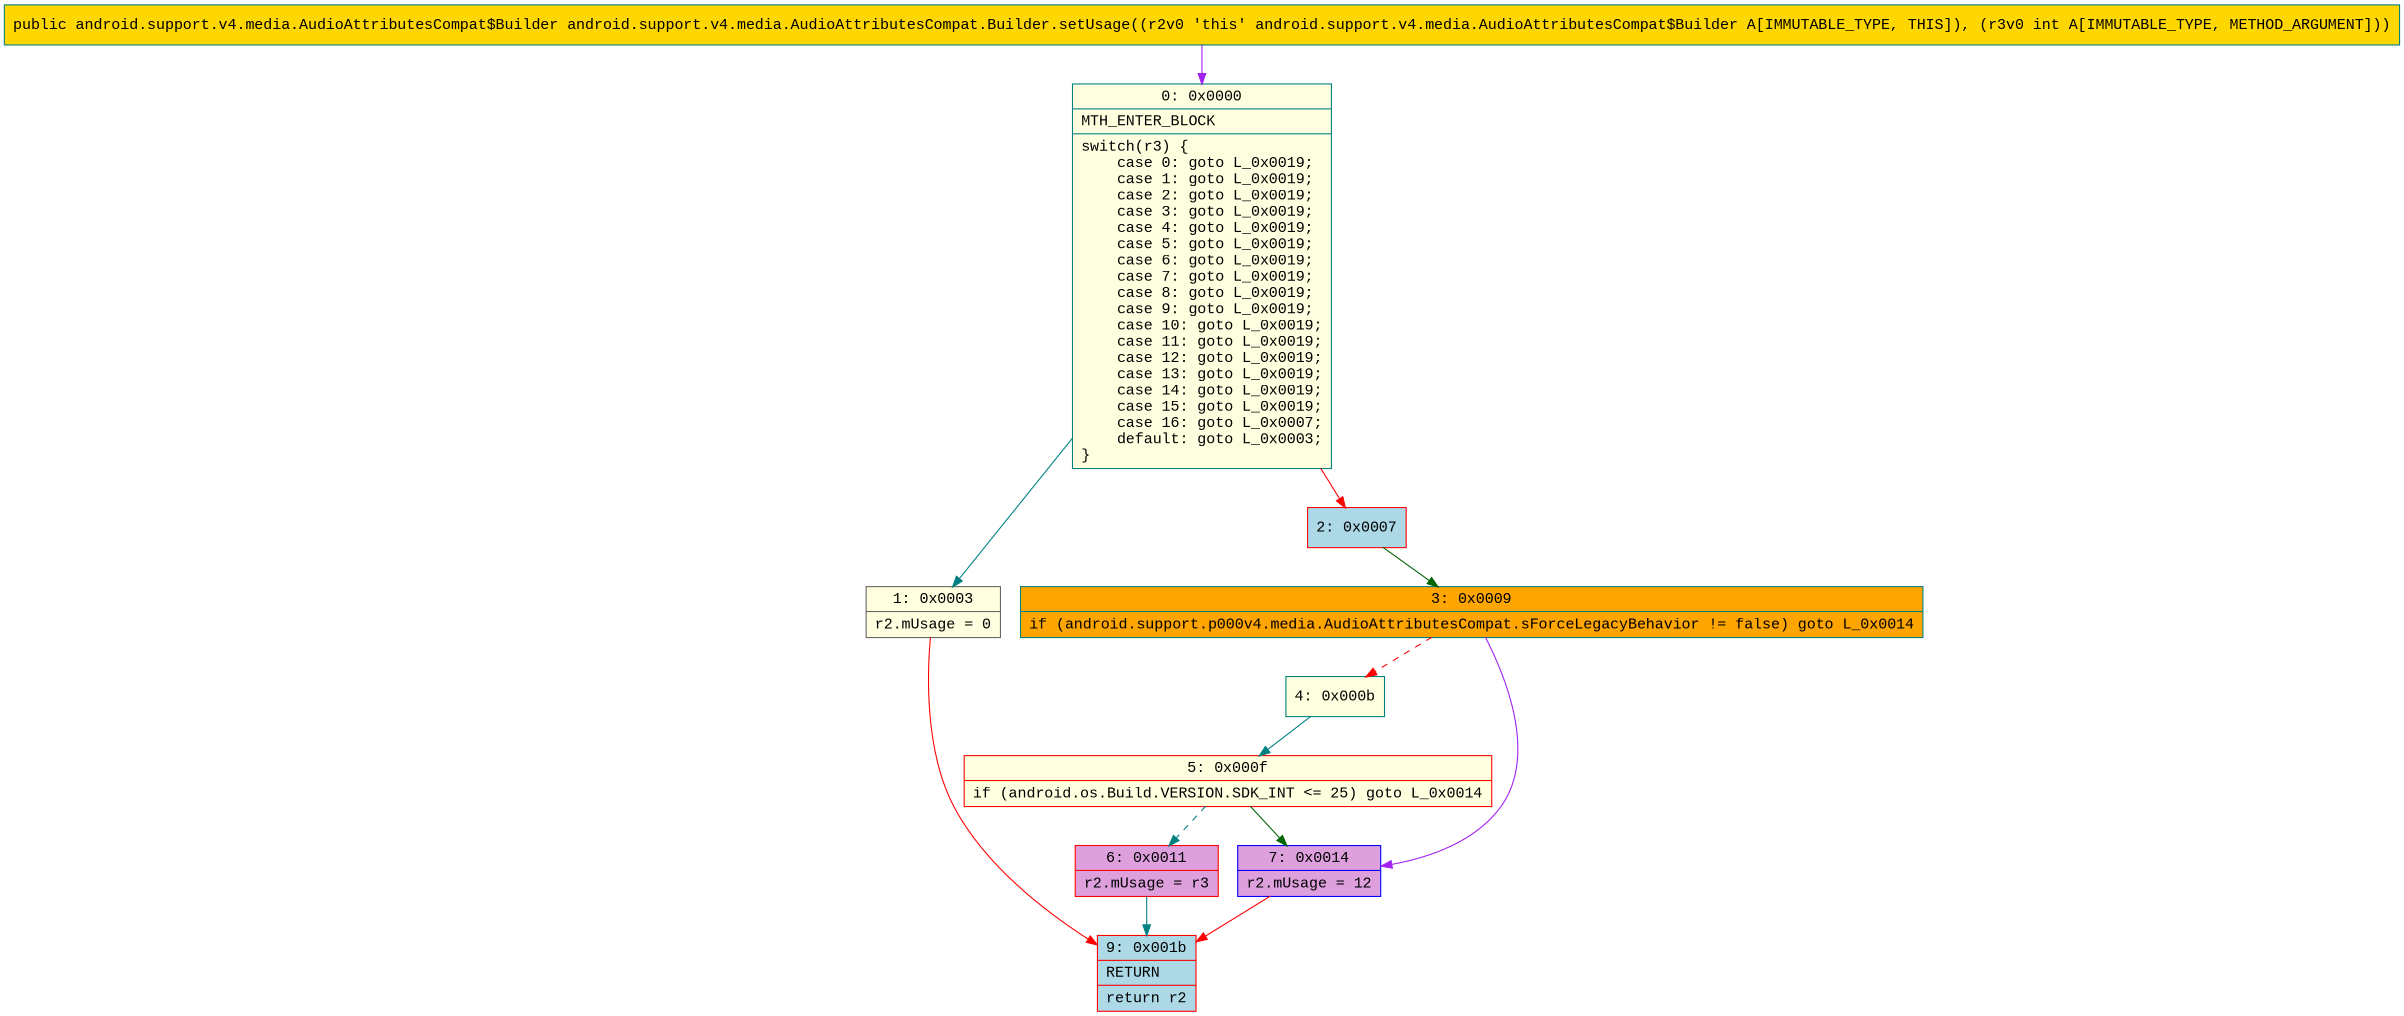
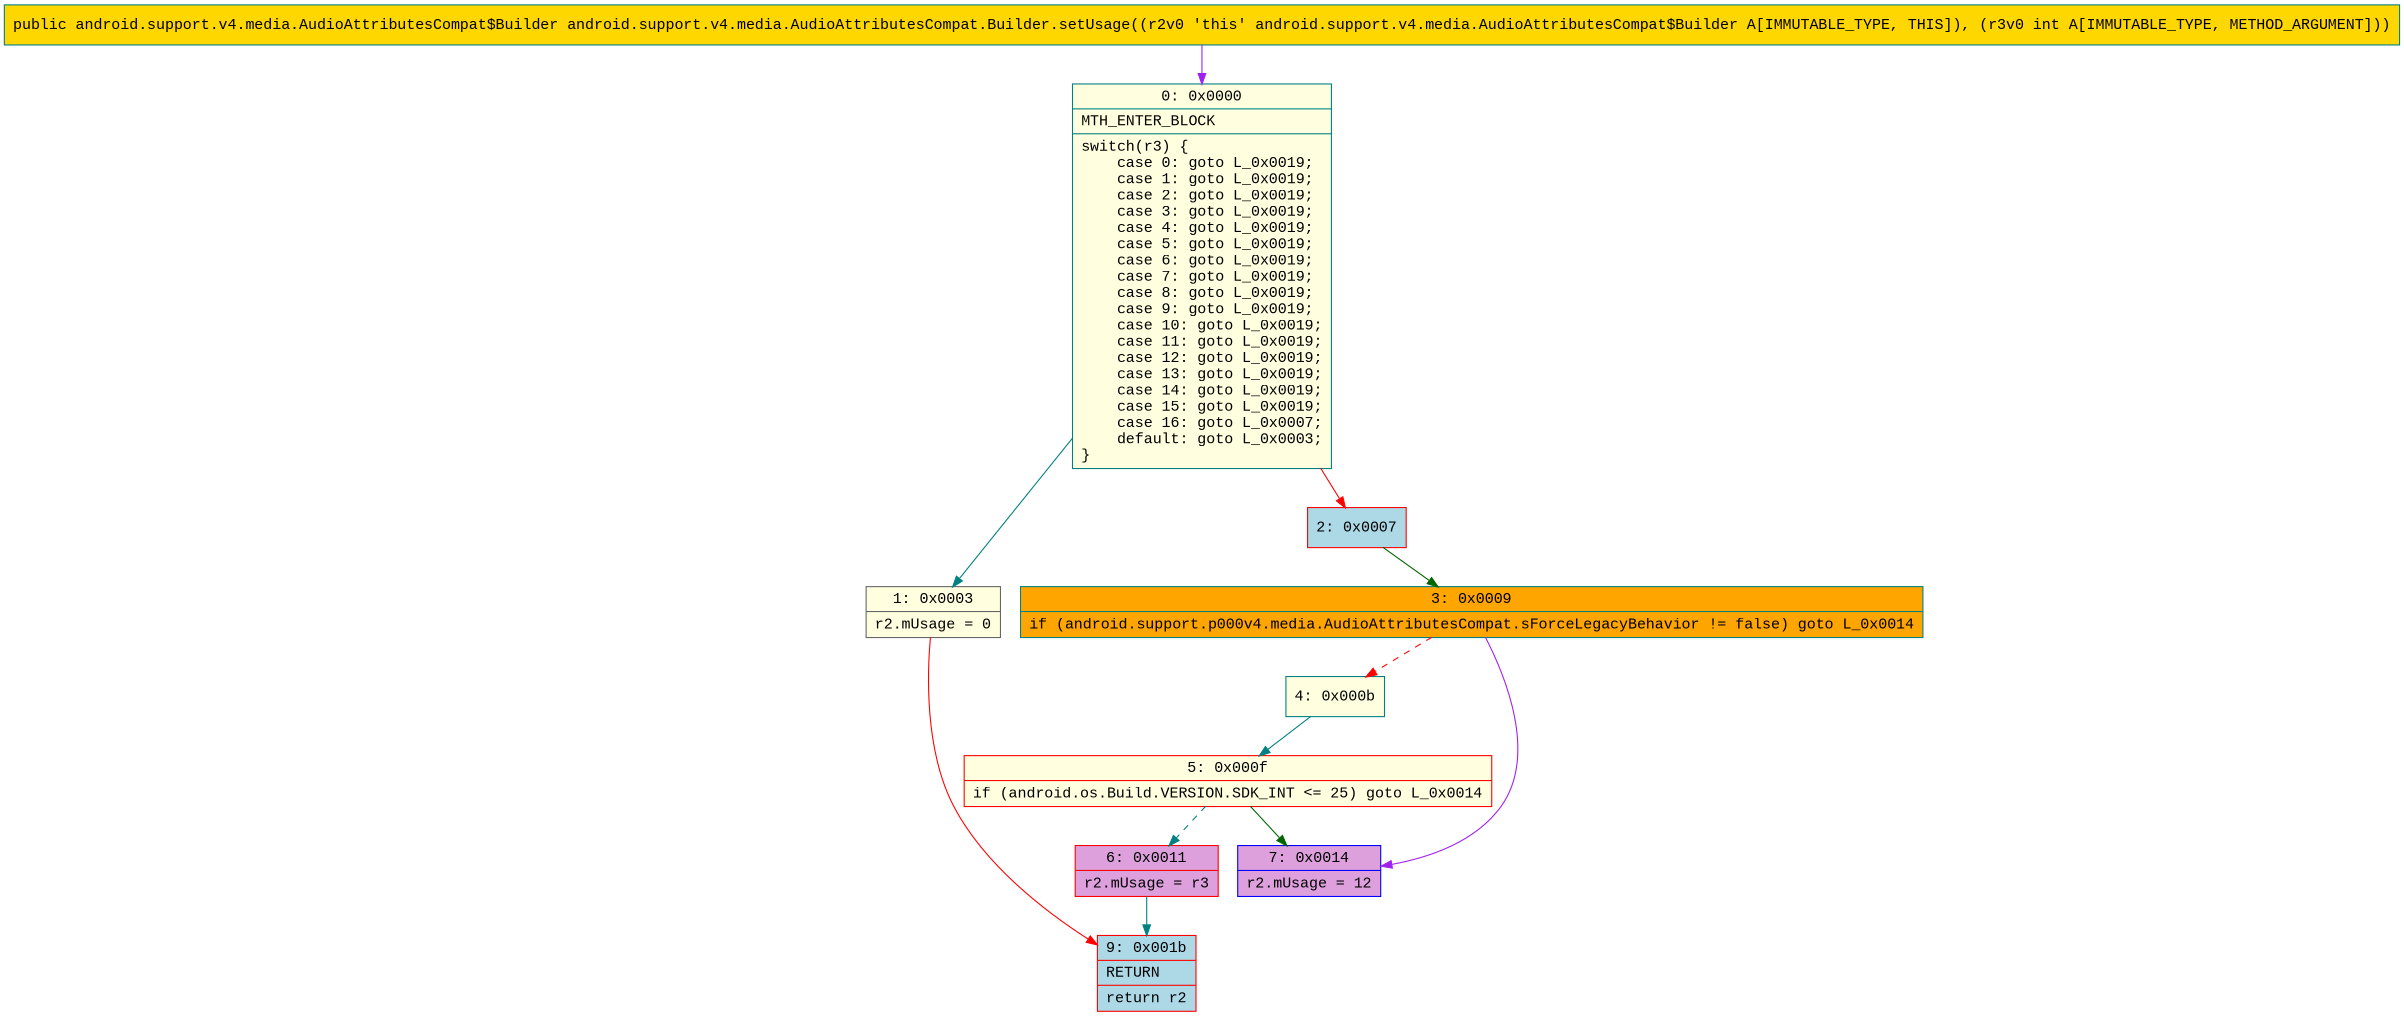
  digraph {
    fontname="Liberation Mono"
    node [color=teal fillcolor=lightyellow fontname="Liberation Mono" shape=record style=filled]
    edge [color=teal fontname="Liberation Mono"]
    n1 [label="{0\:\ 0x0000|MTH_ENTER_BLOCK\l|switch(r3) \{\l    case 0: goto L_0x0019;\l    case 1: goto L_0x0019;\l    case 2: goto L_0x0019;\l    case 3: goto L_0x0019;\l    case 4: goto L_0x0019;\l    case 5: goto L_0x0019;\l    case 6: goto L_0x0019;\l    case 7: goto L_0x0019;\l    case 8: goto L_0x0019;\l    case 9: goto L_0x0019;\l    case 10: goto L_0x0019;\l    case 11: goto L_0x0019;\l    case 12: goto L_0x0019;\l    case 13: goto L_0x0019;\l    case 14: goto L_0x0019;\l    case 15: goto L_0x0019;\l    case 16: goto L_0x0007;\l    default: goto L_0x0003;\l\}\l}"]
    n2 [color=gray40 label="{1\:\ 0x0003|r2.mUsage = 0\l}"]
    n3 [color=red fillcolor=lightblue label="{2\:\ 0x0007}"]
    n4 [color=red fillcolor=lightblue label="{9\:\ 0x001b|RETURN\l|return r2\l}"]
    n5 [fillcolor=orange label="{3\:\ 0x0009|if (android.support.p000v4.media.AudioAttributesCompat.sForceLegacyBehavior != false) goto L_0x0014\l}"]
    n6 [label="{4\:\ 0x000b}"]
    n7 [color=blue fillcolor=plum label="{7\:\ 0x0014|r2.mUsage = 12\l}"]
    n8 [color=red label="{5\:\ 0x000f|if (android.os.Build.VERSION.SDK_INT \<= 25) goto L_0x0014\l}"]
    n9 [color=red fillcolor=plum label="{6\:\ 0x0011|r2.mUsage = r3\l}"]
    n10 [fillcolor=gold label="{public android.support.v4.media.AudioAttributesCompat$Builder android.support.v4.media.AudioAttributesCompat.Builder.setUsage((r2v0 'this' android.support.v4.media.AudioAttributesCompat$Builder A[IMMUTABLE_TYPE, THIS]), (r3v0 int A[IMMUTABLE_TYPE, METHOD_ARGUMENT])) }"]
    n1 -> n2
    n1 -> n3 [color=red]
    n2 -> n4 [color=red]
    n3 -> n5 [color=darkgreen]
    n5 -> n6 [color=red style=dashed]
    n5 -> n7 [color=purple]
    n6 -> n8
-   n7 -> n4 [color=red]
    n8 -> n7 [color=darkgreen]
    n8 -> n9 [style=dashed]
    n9 -> n4
    n10 -> n1 [color=purple]
  }
